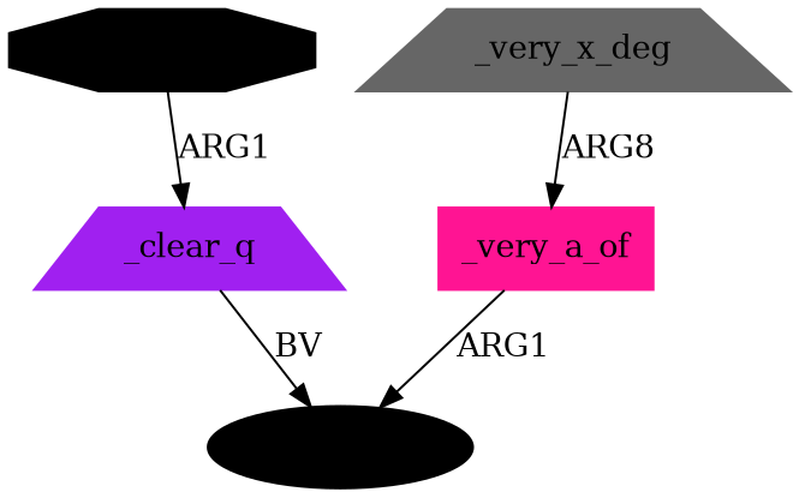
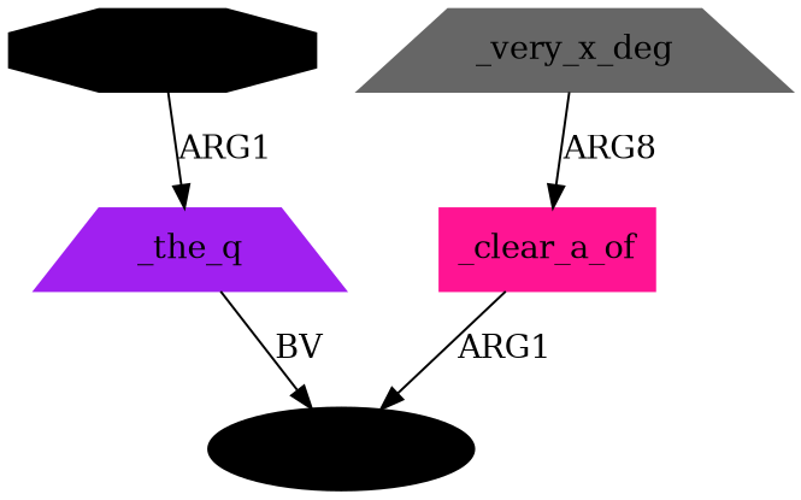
  digraph {
    node [color=black shape=trapezium style=filled]
-   _clear_a_of [color=deeppink shape=box label=_very_a_of]
+   _clear_a_of [color=deeppink shape=box]
    _title_n_of [shape=ellipse]
-   _the_q [color=purple label=_clear_q]
+   _the_q [color=purple]
    _not_x_deg [shape=octagon]
    _very_x_deg [color=gray40]
    _clear_a_of -> _title_n_of [label=ARG1]
    _the_q -> _title_n_of [label=BV]
    _not_x_deg -> _the_q [label=ARG1]
    _very_x_deg -> _clear_a_of [label=ARG8]
  }
